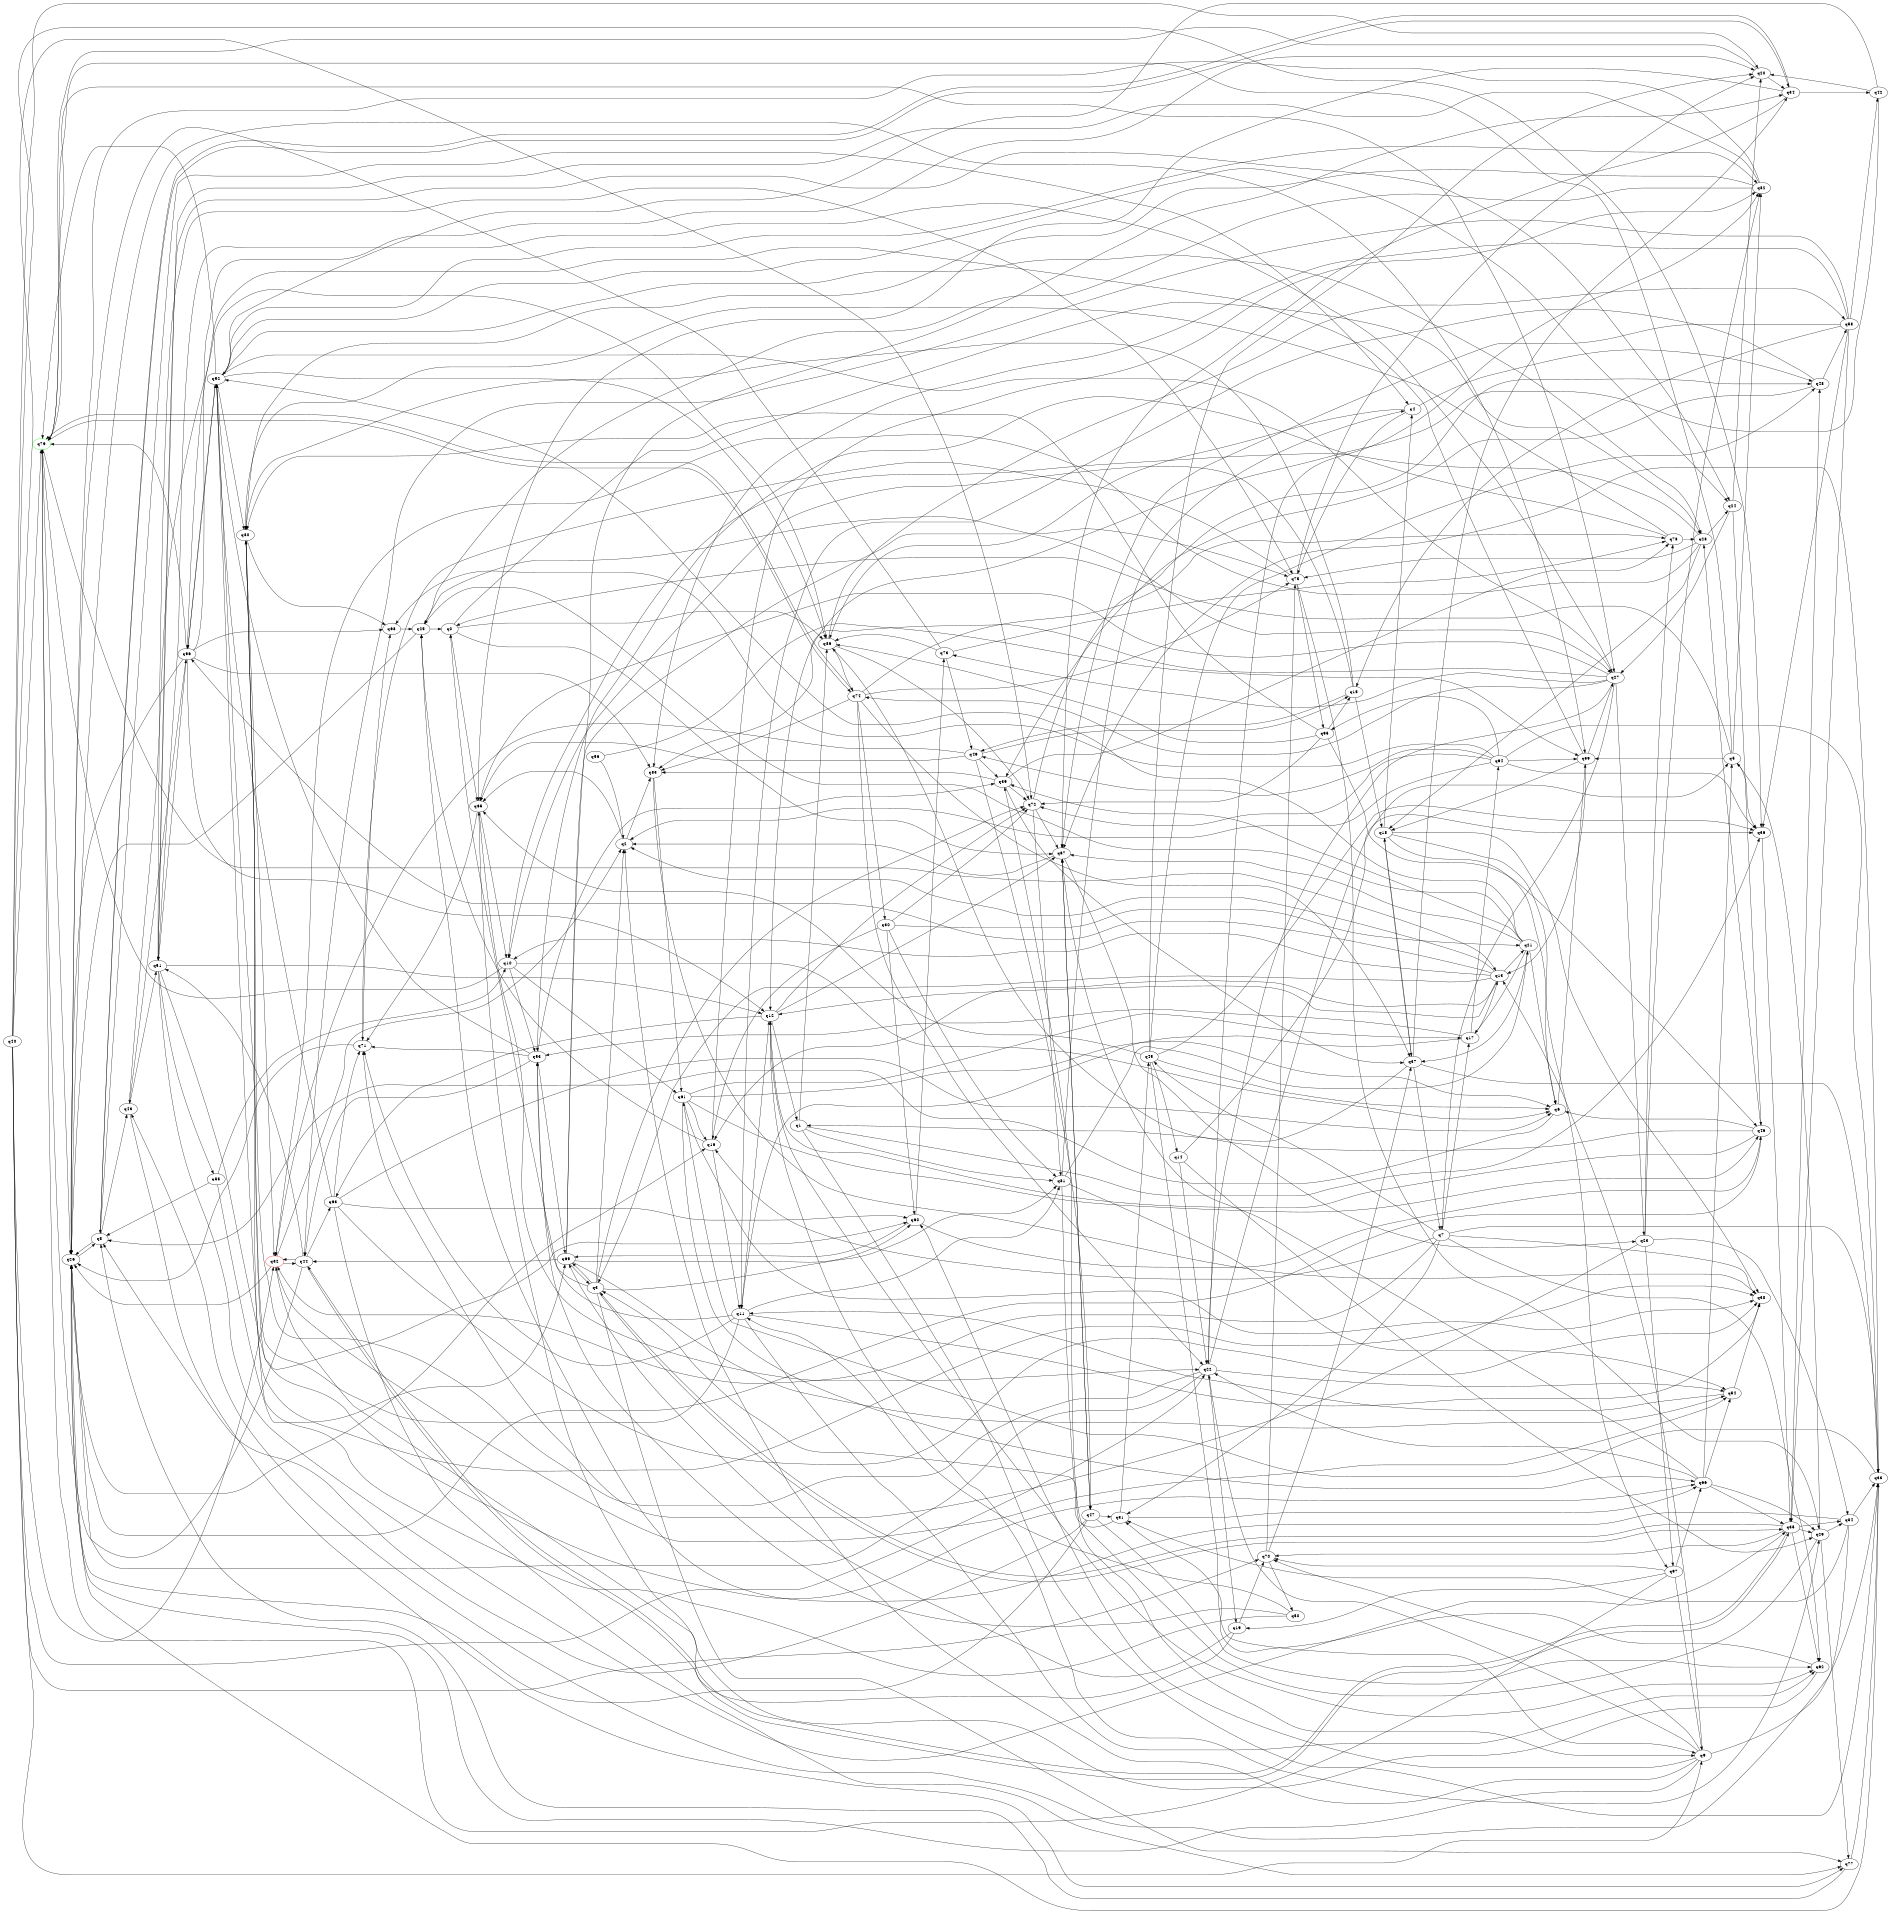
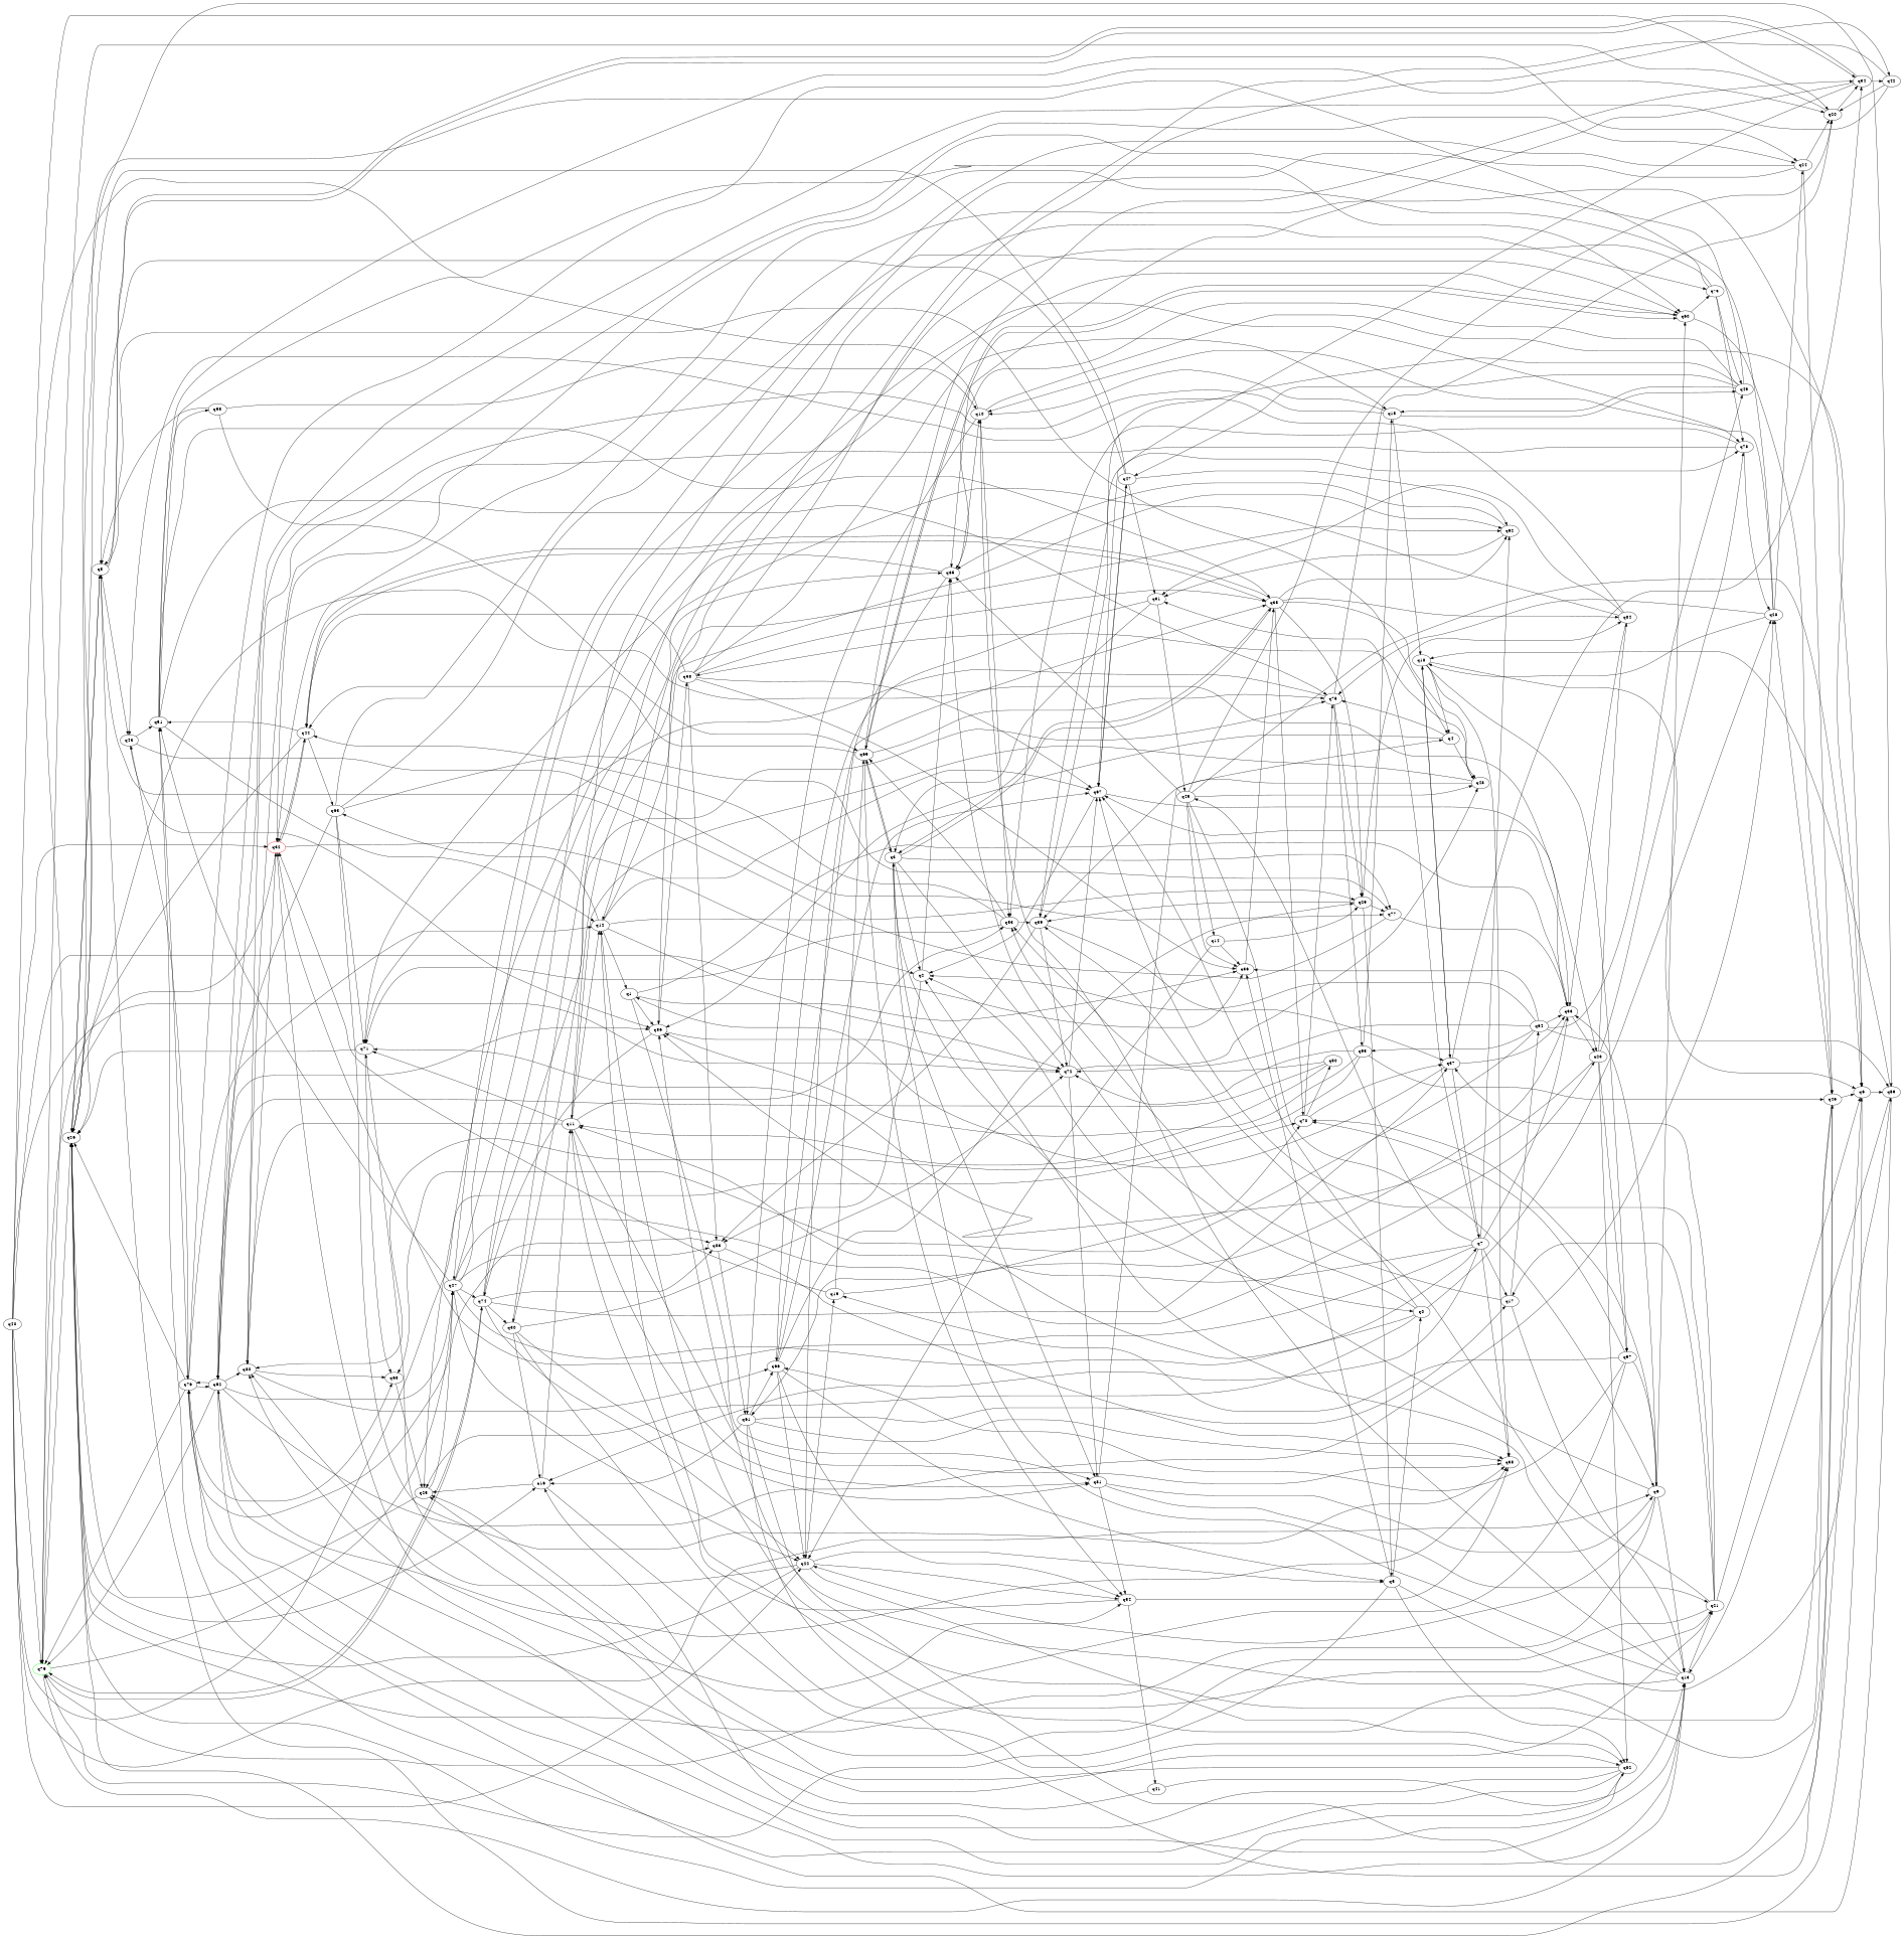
  digraph {
    rankdir=LR
    q79 [color=green initial=1]
    q26
    q13
    q27
    q74
    q8
    q59
    q16
    q2
    q10
    q21
    q3
-   q76 [label=q96]
+   q76
    q12
    q65
    q22
    q23
    q83
    q51
    q7
    q73
    q75
    q37
    q78
    q30
    q32 [color=red final=1]
    q54
    q44
    q38
    q11
+   q41
    q35
    q63
    q0
    q28
    q67
    q86
    q18
    q24
    q71
    q47
    q72
    q58
    q29
    q20
    n46 [label=q95]
    q61
    q6
    q53
    q4
    n51 [label=q97]
    q46
    q5
    q82
    q80
    q19
    q68
    q84
    q62
    q31
    q81
    q48
    q36
    q42
    q15
    q1
    q33
    q9
    q17
    q66
    q70
    q60
    q39
    q25
    q52
    q69
    q77
    q34
    q50
    q43
    q55
    q45
    q64
    q14
    q49
    q40
-   q56
    q79 -> q26
    q79 -> q13
    q79 -> q27
    q79 -> q74
    q26 -> q8
    q26 -> q59
    q26 -> q16
    q13 -> q16
    q13 -> q2
    q13 -> q10
    q13 -> q21
    q13 -> q3
    q13 -> q76
    q13 -> q12
    q27 -> q74
    q27 -> q65
    q27 -> q22
    q27 -> q23
    q27 -> q83
    q27 -> q51
    q27 -> q7
    q27 -> q73
    q74 -> q79
    q74 -> q22
    q74 -> q83
    q74 -> q75
    q74 -> q37
    q74 -> q78
    q74 -> q30
    q8 -> q26
    q8 -> q4
    q8 -> q34
    q8 -> q43
    q59 -> q13
-   q59 -> q27
    q59 -> q76
    q59 -> q18
    q16 -> q11
    q16 -> q82
    q16 -> q25
    q2 -> q65
    q2 -> q83
    q10 -> q79
    q10 -> q61
    q10 -> q6
    q10 -> q53
    q21 -> q37
    q21 -> q67
    q21 -> q6
    q21 -> q17
    q21 -> q39
    q21 -> q25
    q21 -> q52
    q3 -> q2
    q3 -> q35
    q3 -> q0
    q3 -> q72
    q3 -> q81
    q3 -> q69
    q3 -> q77
    q76 -> q79
    q76 -> q26
    q76 -> q12
    q76 -> q83
    q76 -> q20
    q76 -> q68
    q76 -> q52
    q76 -> q43
    q12 -> q63
    q12 -> q67
    q12 -> q72
    q12 -> q29
    q12 -> q62
    q12 -> q1
    q65 -> q10
    q65 -> q22
    q65 -> q71
    q22 -> q26
    q22 -> q54
    q22 -> q5
    q22 -> q82
    q22 -> q80
    q22 -> q19
    q23 -> q78
    q23 -> q71
    q23 -> n51
    q23 -> q82
    q23 -> q84
    q83 -> q38
    q83 -> q61
    q51 -> q76
    q51 -> q12
    q51 -> q75
    q51 -> q35
    q51 -> q24
    q51 -> q60
    q51 -> q55
    q7 -> q16
    q7 -> q32
    q7 -> q38
-   q17 -> q11
+   q7 -> q11
    q7 -> q62
    q7 -> q31
    q7 -> q33
    q7 -> q17
    q7 -> q45
    q73 -> q26
    q73 -> q78
    q73 -> q86
    q73 -> q49
    q75 -> q71
    q75 -> q29
    q75 -> q20
    q75 -> n46
    q37 -> q7
    q37 -> q18
    q37 -> q1
    q37 -> q33
    q37 -> q34
    q78 -> q28
    q78 -> q53
    q78 -> q80
    q30 -> q16
    q30 -> q21
    q30 -> q72
    q30 -> q81
    q30 -> q60
    q32 -> q26
    q32 -> q2
    q32 -> q54
    q32 -> q44
    q54 -> q38
    q54 -> q11
+   q54 -> q41
    q44 -> q79
    q44 -> q51
    q44 -> q32
    q44 -> q35
    q44 -> q63
    q11 -> q12
    q11 -> q38
    q11 -> q71
    q11 -> q53
    q11 -> q80
    q11 -> q62
    q11 -> q81
+   q41 -> q13
+   q41 -> q71
    q35 -> q3
    q35 -> q44
    q35 -> q29
    q35 -> q84
    q35 -> q62
    q35 -> q48
    q35 -> q70
    q63 -> q38
    q63 -> q71
    q63 -> q6
    q63 -> q60
    q63 -> q52
    q63 -> q77
    q0 -> q65
    q0 -> q28
    q0 -> q67
    q0 -> q86
    q28 -> q10
    q28 -> q75
    q28 -> q32
    q28 -> q18
    q28 -> q24
    q67 -> q2
    q67 -> q23
    q67 -> q47
    q86 -> q74
    q86 -> q72
    q86 -> q58
    q18 -> q37
    q18 -> q38
    q18 -> q6
    q18 -> q4
    q18 -> n51
    q24 -> q27
+   q24 -> q30
    q24 -> q20
    q24 -> q46
    q71 -> q26
    q71 -> q68
    q47 -> q26
    q47 -> q8
    q47 -> q67
    q47 -> q62
    q47 -> q31
    q72 -> q67
    q72 -> q81
    q72 -> q48
    q58 -> q83
    q58 -> q44
    q58 -> q35
    q58 -> q67
    q58 -> q36
    q58 -> q42
    q58 -> q15
    q29 -> q5
    q29 -> q84
    q29 -> q39
    q29 -> q77
    q20 -> q79
    q20 -> q34
    n46 -> q86
    n46 -> q72
    n46 -> q46
    n46 -> q80
    n46 -> q15
    q61 -> q16
    q61 -> q38
    q61 -> q6
    q61 -> q46
    q61 -> q17
    q61 -> q66
    q6 -> q8
    q6 -> q59
    q53 -> q44
    q53 -> q71
    q53 -> q39
-   q53 -> q52
    q53 -> q69
    q4 -> q75
    q4 -> q86
    q4 -> q48
    n51 -> q79
    n51 -> q19
    n51 -> q9
    n51 -> q66
    n51 -> q70
    q46 -> q26
    q46 -> q12
    q46 -> q28
    q46 -> q86
    q46 -> q6
    q5 -> q79
    q5 -> q59
    q5 -> q0
    q5 -> q82
    q5 -> q36
    q82 -> q26
    q82 -> q51
    q82 -> q80
    q82 -> q25
    q80 -> q32
    q80 -> q68
    q80 -> q66
    q19 -> q32
    q19 -> q70
    q19 -> q69
    q68 -> q25
    q84 -> q31
    q84 -> q33
    q84 -> q25
    q84 -> q43
    q62 -> q65
    q62 -> q31
    q31 -> q3
    q31 -> q66
    q31 -> q45
    q81 -> q21
    q81 -> q54
    q81 -> q4
    q81 -> q9
    q48 -> q11
    q48 -> q58
    q48 -> q39
    q36 -> q35
    q42 -> q12
    q42 -> q20
    q42 -> q52
    q15 -> q10
    q15 -> q18
    q15 -> q80
    q15 -> q49
    q1 -> q86
    q1 -> q81
    q1 -> q36
    q1 -> q33
    q33 -> q26
+   q33 -> q23
    q33 -> q67
    q33 -> q61
    q9 -> q26
    q9 -> q13
    q9 -> q2
    q9 -> q22
    q9 -> q33
    q9 -> q70
    q9 -> q60
    q17 -> q13
    q17 -> q53
    q17 -> q64
    q66 -> q22
    q66 -> q54
    q66 -> q35
    q66 -> q67
    q66 -> q29
    q66 -> q5
    q70 -> q75
    q70 -> q37
    q70 -> q50
    q60 -> q73
    q60 -> q46
    q60 -> q69
    q39 -> q83
    q39 -> q37
    q39 -> q78
    q39 -> q72
    q25 -> q26
    q25 -> q27
-   q25 -> q0
+   q0 -> q25
    q52 -> q79
    q52 -> q27
    q52 -> q76
    q52 -> q38
    q52 -> q28
    q52 -> q86
    q52 -> q24
    q52 -> q82
    q52 -> q80
    q69 -> q3
    q69 -> q75
    q69 -> q54
    q69 -> q44
    q69 -> q60
    q69 -> q34
    q77 -> q8
    q77 -> q33
    q34 -> q8
    q34 -> q65
    q34 -> q67
    q34 -> q42
    q50 -> q11
    q50 -> q53
    q50 -> q52
    q43 -> q51
    q43 -> q86
    q43 -> q77
    q55 -> q8
    q55 -> q10
    q55 -> q69
    q45 -> q65
    q45 -> q20
    q45 -> q6
    q45 -> q48
    q45 -> q36
    q45 -> q9
    q45 -> q14
    q64 -> q59
    q64 -> q2
    q64 -> q72
    q64 -> n46
    q64 -> q68
    q64 -> q36
    q64 -> q33
    q64 -> q49
    q14 -> q22
    q14 -> q29
    q14 -> q36
    q49 -> q65
    q49 -> q32
    q49 -> q47
    q49 -> q15
    q49 -> q39
    q40 -> q79
    q40 -> q22
    q40 -> q32
    q40 -> q72
    q40 -> q20
    q40 -> q36
    q40 -> q9
    q40 -> q70
-   q56 -> q59
-   q56 -> q2
  }
